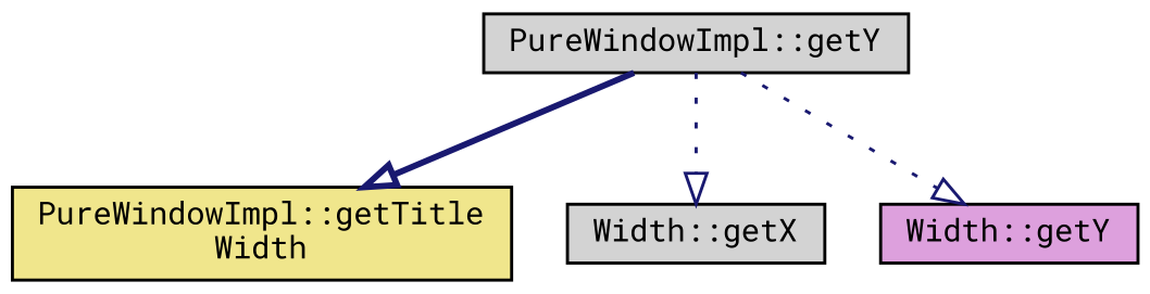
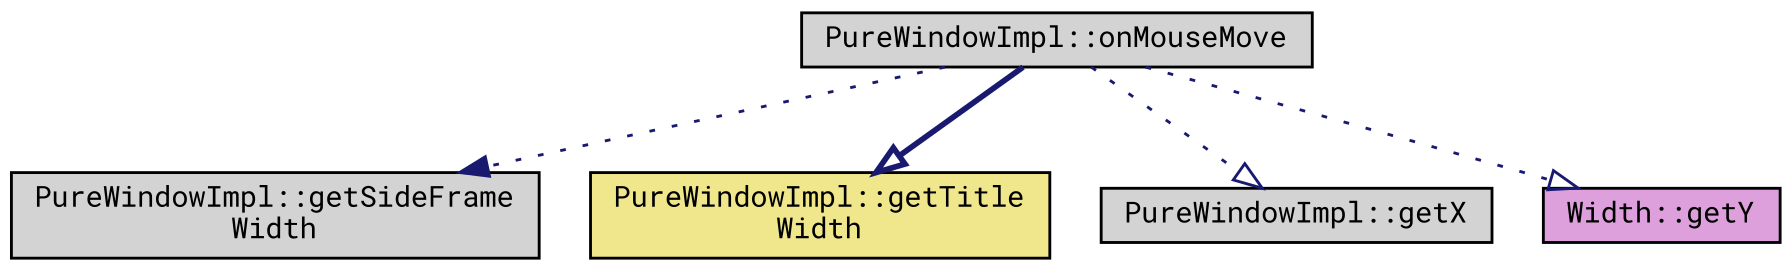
  digraph {
    fontname="Roboto Mono"
    rankdir=TB
    node [color=black fillcolor=lightgrey fontname="Roboto Mono" fontsize=10 shape=record style=filled]
    edge [arrowhead=onormal color=midnightblue fontname="Roboto Mono" fontsize=10 labelfontname=Helvetica labelfontsize=10 style=dotted]
-   n1 [fontcolor=black height=0.2 label="PureWindowImpl::getY" width=0.4]
+   n1 [fontcolor=black height=0.2 label="PureWindowImpl::onMouseMove" width=0.4]
+   n2 [height=0.2 label="PureWindowImpl::getSideFrame\lWidth" width=0.4]
    n3 [fillcolor=khaki height=0.2 label="PureWindowImpl::getTitle\lWidth" width=0.4]
-   n4 [height=0.2 label="Width::getX" width=0.4]
+   n4 [height=0.2 label="PureWindowImpl::getX" width=0.4]
    n5 [fillcolor=plum height=0.2 label="Width::getY" width=0.4]
+   n1 -> n2 [arrowhead=normal]
    n1 -> n3 [style=bold]
    n1 -> n4
    n1 -> n5
  }
